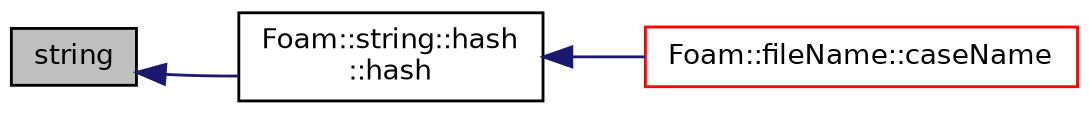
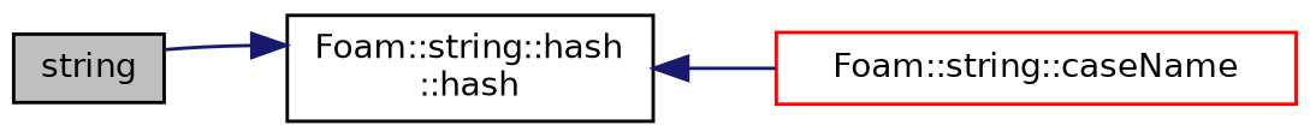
  digraph {
    fontname="DejaVu Sans"
    rankdir=LR
    node [color=black fontname="DejaVu Sans" fontsize=10 shape=record]
    edge [color=midnightblue dir=back fontname="DejaVu Sans" fontsize=10 labelfontname=Helvetica labelfontsize=10 style=solid]
    n1 [fillcolor=grey75 fontcolor=black height=0.2 label=string style=filled width=0.4]
    n2 [height=0.2 label="Foam::string::hash\l::hash" width=0.4]
-   n3 [color=red height=0.2 label="Foam::fileName::caseName" width=0.4]
-   n1 -> n2
+   n3 [color=red height=0.2 label="Foam::string::caseName" width=0.4]
+   n2 -> n1
    n2 -> n3
  }
